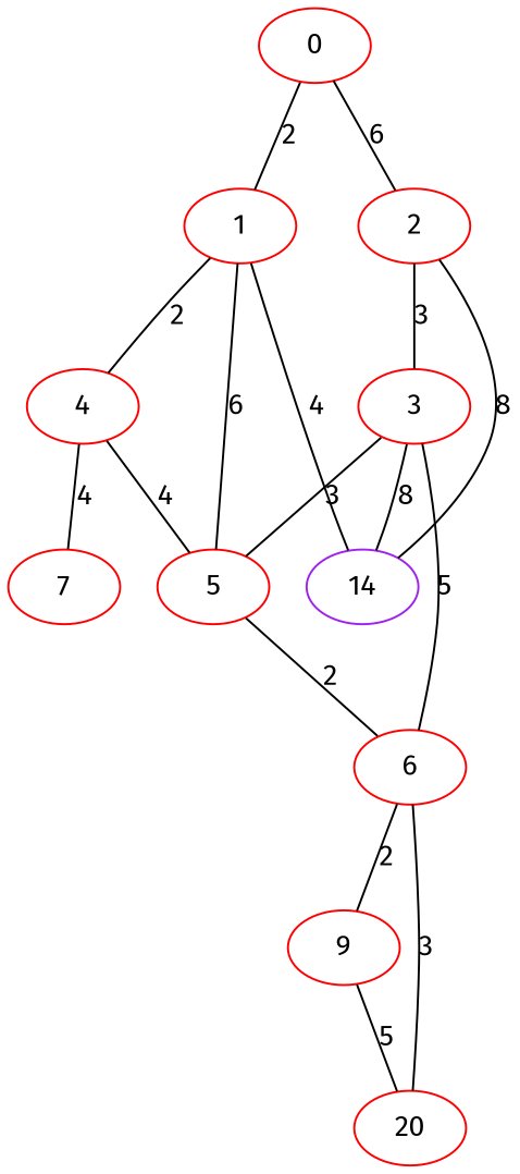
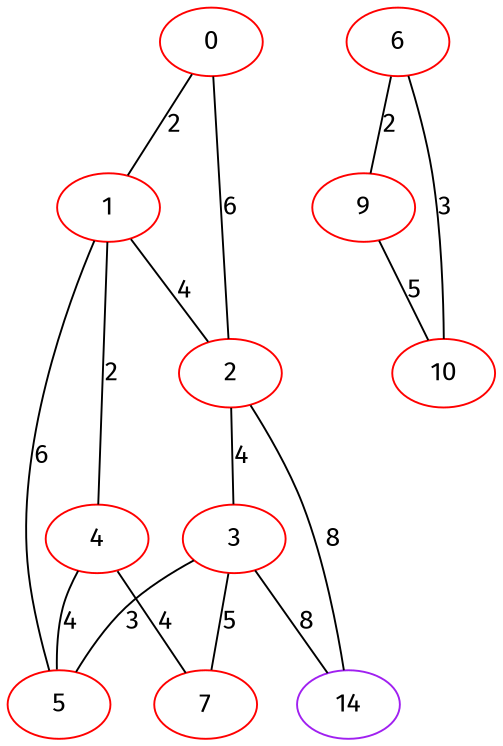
  graph {
    fontname="Fira Sans"
    node [color=red fontname="Fira Sans" weight=1]
    edge [fontname="Fira Sans"]
    0
    1
    2
    4
    5
    3
    n7 [color=purple label=14 weight=4]
    7
    6
    9
-   10 [label=20]
+   10
    0 -- 1 [label=2]
    0 -- 2 [label=6]
-   1 -- n7 [label=4]
+   1 -- 2 [label=4]
    1 -- 4 [label=2]
    1 -- 5 [label=6]
-   2 -- 3 [label=3]
+   2 -- 3 [label=4]
    2 -- n7 [label=8]
    4 -- 5 [label=4]
    4 -- 7 [label=4]
-   5 -- 6 [label=2]
    3 -- 5 [label=3]
    3 -- n7 [label=8]
-   3 -- 6 [label=5]
+   3 -- 7 [label=5]
    6 -- 9 [label=2]
    6 -- 10 [label=3]
    9 -- 10 [label=5]
  }
